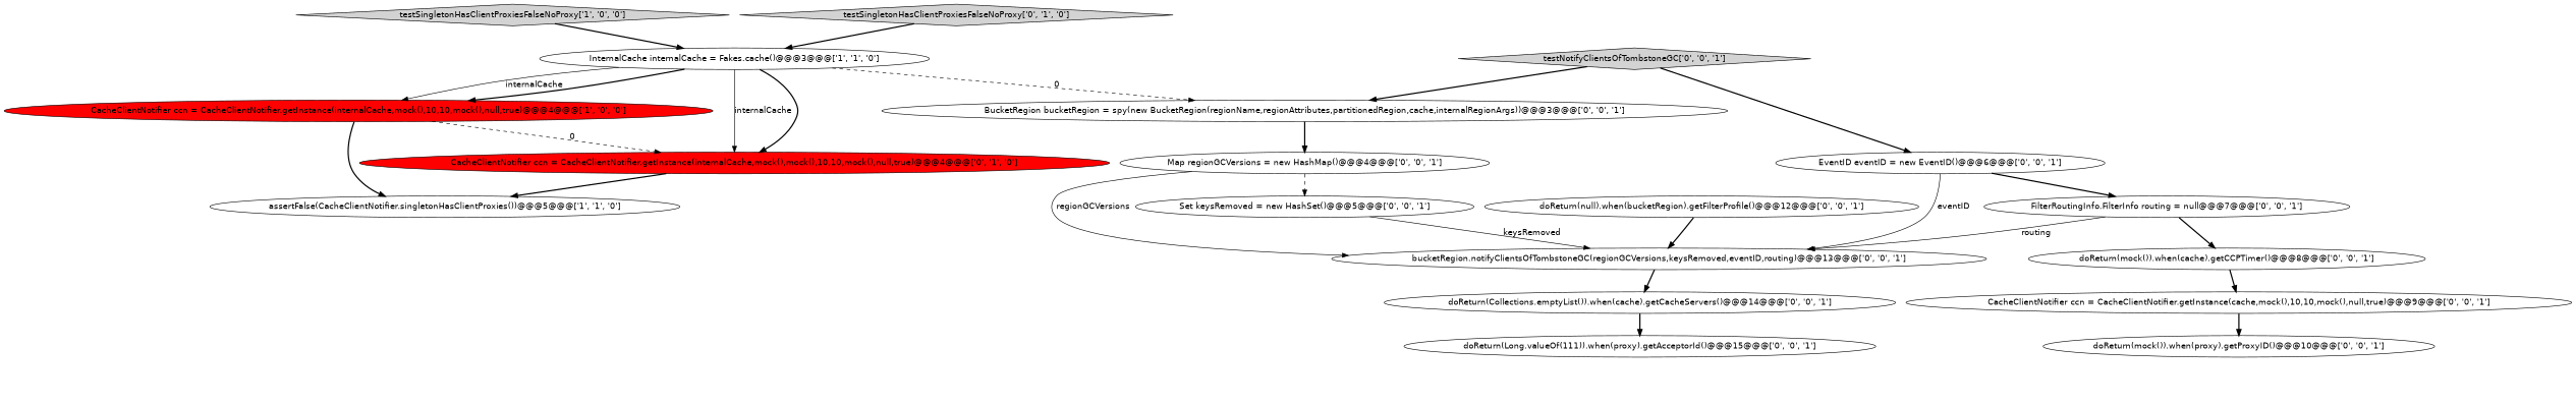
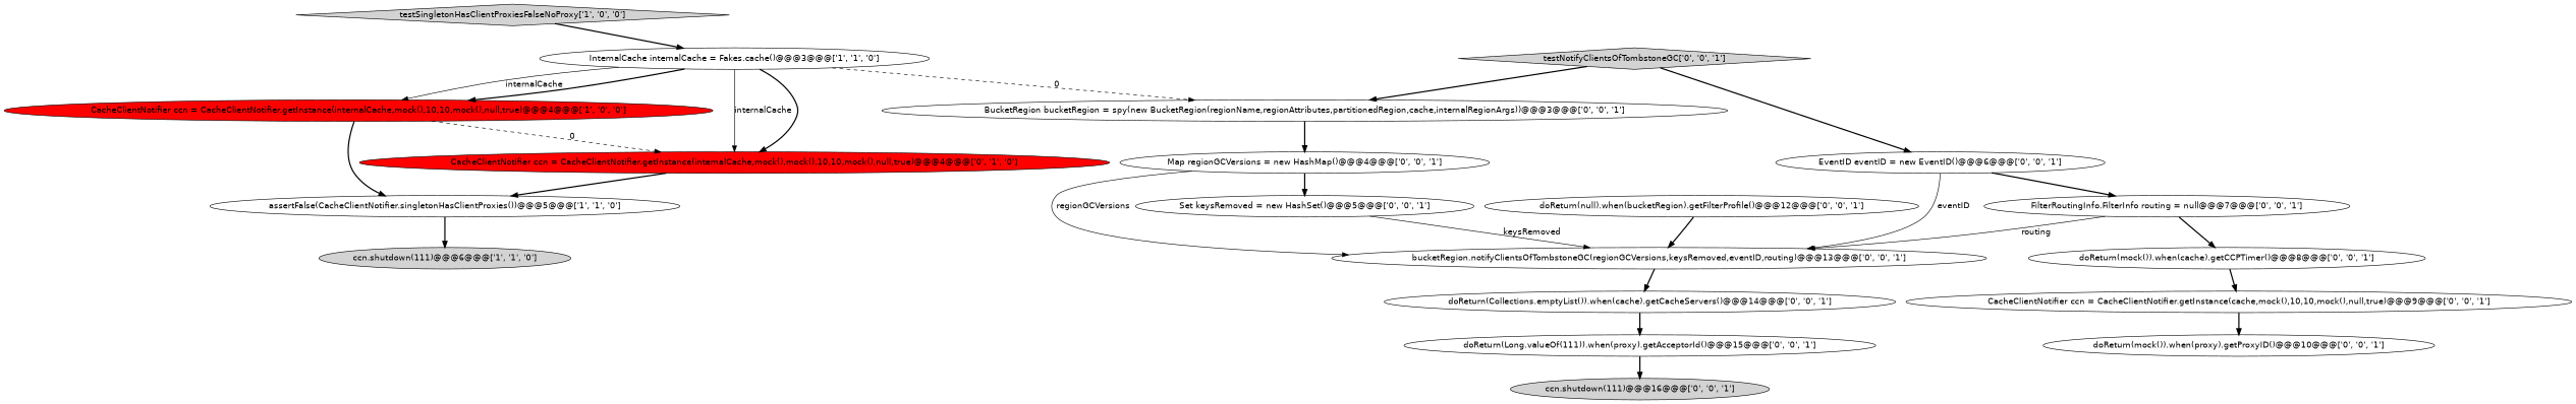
  digraph {
    fontname="DejaVu Sans"
    node [fillcolor=white fontname="DejaVu Sans" shape=ellipse style=filled]
    edge [fontname="DejaVu Sans" style=bold]
    n1 [label="doReturn(null).when(bucketRegion).getFilterProfile()@@@12@@@['0', '0', '1']"]
    n2 [label="bucketRegion.notifyClientsOfTombstoneGC(regionGCVersions,keysRemoved,eventID,routing)@@@13@@@['0', '0', '1']"]
    n3 [label="doReturn(Collections.emptyList()).when(cache).getCacheServers()@@@14@@@['0', '0', '1']"]
    n4 [fillcolor=red label="CacheClientNotifier ccn = CacheClientNotifier.getInstance(internalCache,mock(),mock(),10,10,mock(),null,true)@@@4@@@['0', '1', '0']"]
    n5 [label="assertFalse(CacheClientNotifier.singletonHasClientProxies())@@@5@@@['1', '1', '0']"]
+   n6 [fillcolor=lightgray label="ccn.shutdown(111)@@@6@@@['1', '1', '0']"]
    n7 [label="doReturn(mock()).when(cache).getCCPTimer()@@@8@@@['0', '0', '1']"]
    n8 [label="CacheClientNotifier ccn = CacheClientNotifier.getInstance(cache,mock(),10,10,mock(),null,true)@@@9@@@['0', '0', '1']"]
    n9 [label="doReturn(mock()).when(proxy).getProxyID()@@@10@@@['0', '0', '1']"]
    n10 [fillcolor=lightgray label="testSingletonHasClientProxiesFalseNoProxy['1', '0', '0']" shape=diamond]
    n11 [label="InternalCache internalCache = Fakes.cache()@@@3@@@['1', '1', '0']"]
    n12 [label="BucketRegion bucketRegion = spy(new BucketRegion(regionName,regionAttributes,partitionedRegion,cache,internalRegionArgs))@@@3@@@['0', '0', '1']"]
    n13 [fillcolor=red label="CacheClientNotifier ccn = CacheClientNotifier.getInstance(internalCache,mock(),10,10,mock(),null,true)@@@4@@@['1', '0', '0']"]
    n14 [label="Map regionGCVersions = new HashMap()@@@4@@@['0', '0', '1']"]
    n15 [label="Set keysRemoved = new HashSet()@@@5@@@['0', '0', '1']"]
    n16 [label="EventID eventID = new EventID()@@@6@@@['0', '0', '1']"]
    n17 [label="FilterRoutingInfo.FilterInfo routing = null@@@7@@@['0', '0', '1']"]
    n18 [fillcolor=lightgray label="testNotifyClientsOfTombstoneGC['0', '0', '1']" shape=diamond]
    n19 [label="doReturn(Long.valueOf(111)).when(proxy).getAcceptorId()@@@15@@@['0', '0', '1']"]
-   n21 [fillcolor=lightgray label="testSingletonHasClientProxiesFalseNoProxy['0', '1', '0']" shape=diamond]
+   n20 [fillcolor=lightgray label="ccn.shutdown(111)@@@16@@@['0', '0', '1']"]
    n1 -> n2
    n2 -> n3
    n3 -> n19
    n4 -> n5
+   n5 -> n6
    n7 -> n8
    n8 -> n9
    n10 -> n11
    n11 -> n4 [label=internalCache style=solid]
    n11 -> n4
    n11 -> n12 [label=0 style=dashed]
    n11 -> n13
    n11 -> n13 [label=internalCache style=solid]
    n12 -> n14
    n13 -> n4 [label=0 style=dashed]
    n13 -> n5
    n14 -> n2 [label=regionGCVersions style=solid]
-   n14 -> n15 [style=dashed]
+   n14 -> n15
    n15 -> n2 [label=keysRemoved style=solid]
    n16 -> n2 [label=eventID style=solid]
    n16 -> n17
    n17 -> n2 [label=routing style=solid]
    n17 -> n7
    n18 -> n12
    n18 -> n16
-   n21 -> n11
+   n19 -> n20
  }
